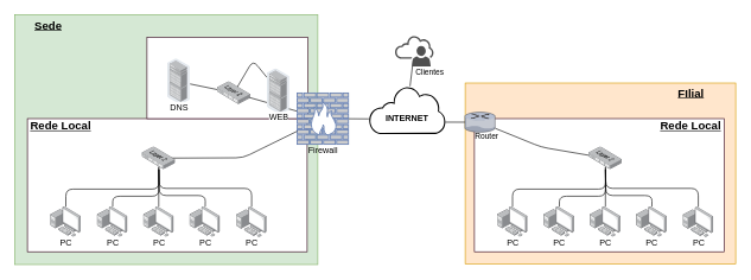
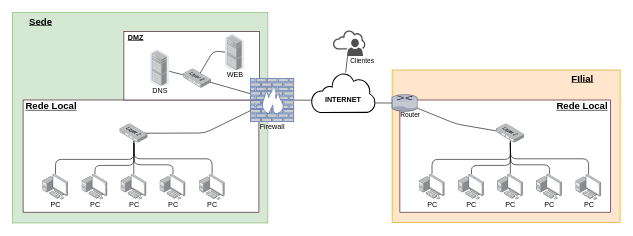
  <mxCell id="0" />
  <mxCell id="1" parent="0" />
  <mxCell id="2" value="" style="rounded=0;whiteSpace=wrap;html=1;shadow=0;strokeColor=#d79b00;fillColor=#ffe6cc;fontSize=16;" vertex="1" parent="1"><mxGeometry x="653" y="116" width="380" height="254" as="geometry" /></mxCell>
  <mxCell id="3" value="" style="rounded=0;whiteSpace=wrap;html=1;shadow=0;strokeColor=#82b366;fillColor=#d5e8d4;fontSize=16;" vertex="1" parent="1"><mxGeometry x="20" y="20" width="426" height="351" as="geometry" /></mxCell>
  <mxCell id="4" value="" style="rounded=0;whiteSpace=wrap;html=1;strokeColor=#33001A;shadow=0;" vertex="1" parent="1"><mxGeometry x="38" y="166" width="393" height="187" as="geometry" /></mxCell>
  <mxCell id="5" value="" style="rounded=0;whiteSpace=wrap;html=1;strokeColor=#33001A;" vertex="1" parent="1"><mxGeometry x="206" y="52" width="226" height="114" as="geometry" /></mxCell>
  <mxCell id="6" value="PC" style="points=[];aspect=fixed;html=1;align=center;shadow=0;dashed=0;image;image=img/lib/allied_telesis/computer_and_terminals/Personal_Computer_with_Server.svg;spacingTop=-7;" vertex="1" parent="1"><mxGeometry x="70.5" y="289.5" width="43" height="43" as="geometry" /></mxCell>
+ <mxCell id="7" value="&lt;b style=&quot;font-size: 12px;&quot;&gt;&lt;font style=&quot;font-size: 12px;&quot;&gt;DMZ&lt;/font&gt;&lt;/b&gt;" style="text;html=1;strokeColor=none;fillColor=none;align=center;verticalAlign=middle;whiteSpace=wrap;rounded=0;fontStyle=4;fontSize=12;" vertex="1" parent="1"><mxGeometry x="206" y="52" width="40" height="20" as="geometry" /></mxCell>
  <mxCell id="8" value="&lt;b style=&quot;font-size: 16px;&quot;&gt;&lt;font style=&quot;font-size: 16px;&quot;&gt;Rede Local&lt;/font&gt;&lt;/b&gt;" style="text;html=1;strokeColor=none;fillColor=none;align=center;verticalAlign=middle;whiteSpace=wrap;rounded=0;fontStyle=4;fontSize=16;" vertex="1" parent="1"><mxGeometry x="38" y="166" width="94" height="20" as="geometry" /></mxCell>
  <mxCell id="9" value="" style="endArrow=none;html=1;fontSize=13;spacingTop=0;labelBorderColor=none;targetPerimeterSpacing=0;sourcePerimeterSpacing=-26;exitX=0.001;exitY=0.684;exitDx=0;exitDy=0;exitPerimeter=0;" edge="1" parent="1" source="17" target="11"><mxGeometry width="50" height="50" relative="1" as="geometry"><mxPoint x="38" y="521" as="sourcePoint" /><mxPoint x="88" y="471" as="targetPoint" /></mxGeometry></mxCell>
  <mxCell id="10" value="" style="endArrow=none;html=1;fontSize=11;spacingTop=0;sourcePerimeterSpacing=0;targetPerimeterSpacing=-6;endSize=11;" edge="1" parent="1" source="11" target="30"><mxGeometry width="50" height="50" relative="1" as="geometry"><mxPoint x="38" y="522" as="sourcePoint" /><mxPoint x="88" y="472" as="targetPoint" /></mxGeometry></mxCell>
  <mxCell id="11" value="&lt;font color=&quot;#000000&quot;&gt;Firewall&lt;/font&gt;" style="fontColor=#0066CC;verticalAlign=top;verticalLabelPosition=bottom;labelPosition=center;align=center;html=1;outlineConnect=0;fillColor=#CCCCCC;strokeColor=#6881B3;gradientColor=none;gradientDirection=north;strokeWidth=2;shape=mxgraph.networks.firewall;spacingTop=-5;" vertex="1" parent="1"><mxGeometry x="417" y="130" width="72" height="72" as="geometry" /></mxCell>
  <mxCell id="12" value="" style="endArrow=none;html=1;fontSize=11;spacingTop=0;sourcePerimeterSpacing=0;targetPerimeterSpacing=-13;endSize=11;" edge="1" parent="1" source="11" target="13"><mxGeometry width="50" height="50" relative="1" as="geometry"><mxPoint x="427" y="156.968" as="sourcePoint" /><mxPoint x="402" y="143.752" as="targetPoint" /><Array as="points"><mxPoint x="341" y="221" /></Array></mxGeometry></mxCell>
  <mxCell id="13" value="" style="points=[];aspect=fixed;html=1;align=center;shadow=0;dashed=0;image;image=img/lib/allied_telesis/switch/Switch_24_port_L2.svg;strokeColor=#33001A;fillColor=#000000;fontSize=11;verticalAlign=top;horizontal=1;labelBorderColor=none;spacingTop=0;spacing=-53;" vertex="1" parent="1"><mxGeometry x="199" y="205.5" width="47" height="32" as="geometry" /></mxCell>
  <mxCell id="14" value="" style="endArrow=none;html=1;fontSize=13;spacingTop=0;labelBorderColor=none;targetPerimeterSpacing=0;sourcePerimeterSpacing=0;" edge="1" parent="1" source="15" target="17"><mxGeometry width="50" height="50" relative="1" as="geometry"><mxPoint x="546.646" y="175.472" as="sourcePoint" /><mxPoint x="453" y="175.853" as="targetPoint" /></mxGeometry></mxCell>
  <mxCell id="15" value="Clientes" style="pointerEvents=1;shadow=0;dashed=0;html=1;strokeColor=none;fillColor=#505050;labelPosition=center;verticalLabelPosition=bottom;verticalAlign=top;outlineConnect=0;align=center;shape=mxgraph.office.users.online_user;fontSize=11;spacingTop=-6;spacingRight=-43;" vertex="1" parent="1"><mxGeometry x="554.5" y="49.5" width="54" height="43" as="geometry" /></mxCell>
  <mxCell id="16" value="" style="group" vertex="1" connectable="0" parent="1"><mxGeometry x="517.5" y="120.5" width="108" height="80" as="geometry" /></mxCell>
  <mxCell id="17" value="" style="aspect=fixed;pointerEvents=1;shadow=0;dashed=0;html=1;strokeColor=none;labelPosition=center;verticalLabelPosition=bottom;verticalAlign=top;align=center;fillColor=#000000;shape=mxgraph.mscae.enterprise.internet_hollow" vertex="1" parent="16"><mxGeometry width="108" height="67.021" as="geometry" /></mxCell>
  <mxCell id="18" value="&lt;b style=&quot;white-space: nowrap&quot;&gt;&lt;font style=&quot;font-size: 12px&quot;&gt;INTERNET&lt;/font&gt;&lt;/b&gt;" style="text;html=1;strokeColor=none;fillColor=none;align=center;verticalAlign=middle;whiteSpace=wrap;rounded=0;" vertex="1" parent="16"><mxGeometry x="29.489" y="40.182" width="49.021" height="9.143" as="geometry" /></mxCell>
  <mxCell id="19" value="PC" style="points=[];aspect=fixed;html=1;align=center;shadow=0;dashed=0;image;image=img/lib/allied_telesis/computer_and_terminals/Personal_Computer_with_Server.svg;spacingTop=-7;" vertex="1" parent="1"><mxGeometry x="136" y="289.5" width="43" height="43" as="geometry" /></mxCell>
  <mxCell id="20" value="PC" style="points=[];aspect=fixed;html=1;align=center;shadow=0;dashed=0;image;image=img/lib/allied_telesis/computer_and_terminals/Personal_Computer_with_Server.svg;spacingTop=-7;" vertex="1" parent="1"><mxGeometry x="266" y="289.5" width="43" height="43" as="geometry" /></mxCell>
  <mxCell id="21" value="PC" style="points=[];aspect=fixed;html=1;align=center;shadow=0;dashed=0;image;image=img/lib/allied_telesis/computer_and_terminals/Personal_Computer_with_Server.svg;spacingTop=-7;" vertex="1" parent="1"><mxGeometry x="331.5" y="290" width="43" height="43" as="geometry" /></mxCell>
  <mxCell id="22" value="PC" style="points=[];aspect=fixed;html=1;align=center;shadow=0;dashed=0;image;image=img/lib/allied_telesis/computer_and_terminals/Personal_Computer_with_Server.svg;spacingTop=-7;" vertex="1" parent="1"><mxGeometry x="201" y="289.5" width="43" height="43" as="geometry" /></mxCell>
  <mxCell id="23" value="" style="endArrow=none;html=1;fontSize=11;" edge="1" parent="1" source="6" target="13"><mxGeometry width="50" height="50" relative="1" as="geometry"><mxPoint x="38" y="463" as="sourcePoint" /><mxPoint x="88" y="413" as="targetPoint" /><Array as="points"><mxPoint x="92" y="265" /><mxPoint x="223" y="265" /></Array></mxGeometry></mxCell>
  <mxCell id="24" value="" style="endArrow=none;html=1;fontSize=11;" edge="1" parent="1" source="19" target="13"><mxGeometry width="50" height="50" relative="1" as="geometry"><mxPoint x="102" y="332" as="sourcePoint" /><mxPoint x="232.624" y="226.5" as="targetPoint" /><Array as="points"><mxPoint x="158" y="275" /><mxPoint x="223" y="275" /></Array></mxGeometry></mxCell>
  <mxCell id="25" value="" style="endArrow=none;html=1;fontSize=11;jumpSize=4;sourcePerimeterSpacing=0;targetPerimeterSpacing=-4;" edge="1" parent="1" source="22" target="13"><mxGeometry width="50" height="50" relative="1" as="geometry"><mxPoint x="38" y="463" as="sourcePoint" /><mxPoint x="88" y="413" as="targetPoint" /></mxGeometry></mxCell>
  <mxCell id="26" value="" style="endArrow=none;html=1;fontSize=11;" edge="1" parent="1" source="20" target="13"><mxGeometry width="50" height="50" relative="1" as="geometry"><mxPoint x="38" y="463" as="sourcePoint" /><mxPoint x="88" y="413" as="targetPoint" /><Array as="points"><mxPoint x="288" y="274" /><mxPoint x="223" y="274" /></Array></mxGeometry></mxCell>
  <mxCell id="27" value="" style="endArrow=none;html=1;fontSize=11;targetPerimeterSpacing=-3;" edge="1" parent="1" source="21" target="13"><mxGeometry width="50" height="50" relative="1" as="geometry"><mxPoint x="38" y="463" as="sourcePoint" /><mxPoint x="88" y="413" as="targetPoint" /><Array as="points"><mxPoint x="353" y="264" /><mxPoint x="223" y="264" /></Array></mxGeometry></mxCell>
  <mxCell id="28" value="" style="endArrow=none;html=1;fontSize=11;" edge="1" parent="1" source="30" target="31"><mxGeometry width="50" height="50" relative="1" as="geometry"><mxPoint x="38" y="424" as="sourcePoint" /><mxPoint x="88" y="374" as="targetPoint" /><Array as="points" /></mxGeometry></mxCell>
  <mxCell id="29" value="" style="endArrow=none;html=1;fontSize=11;targetPerimeterSpacing=0;sourcePerimeterSpacing=-9;" edge="1" parent="1" source="30" target="32"><mxGeometry width="50" height="50" relative="1" as="geometry"><mxPoint x="341.5" y="150.957" as="sourcePoint" /><mxPoint x="264.5" y="134.433" as="targetPoint" /><Array as="points"><mxPoint x="355" y="84" /></Array></mxGeometry></mxCell>
  <mxCell id="30" value="" style="points=[];aspect=fixed;html=1;align=center;shadow=0;dashed=0;image;image=img/lib/allied_telesis/switch/Switch_24_port_L2.svg;strokeColor=#33001A;fillColor=#000000;fontSize=11;verticalAlign=top;horizontal=1;labelBorderColor=none;spacingTop=-8;" vertex="1" parent="1"><mxGeometry x="304.5" y="114" width="47" height="32" as="geometry" /></mxCell>
- <mxCell id="31" value="DNS" style="points=[];aspect=fixed;html=1;align=center;shadow=0;dashed=0;image;image=img/lib/allied_telesis/storage/Datacenter_Server_Rack_EoR.svg;spacingTop=-10;" vertex="1" parent="1"><mxGeometry x="234.5" y="82" width="32" height="64" as="geometry" /></mxCell>
- <mxCell id="32" value="WEB" style="points=[];aspect=fixed;html=1;align=center;shadow=0;dashed=0;image;image=img/lib/allied_telesis/storage/Datacenter_Server_Rack_EoR.svg;spacingTop=-10;" vertex="1" parent="1"><mxGeometry x="374.5" y="96" width="32" height="64" as="geometry" /></mxCell>
+ <mxCell id="31" value="DNS" style="points=[];aspect=fixed;html=1;align=center;shadow=0;dashed=0;image;image=img/lib/allied_telesis/storage/Datacenter_Server_Rack_EoR.svg;spacingTop=-10;" vertex="1" parent="1"><mxGeometry x="249.5" y="82" width="32" height="64" as="geometry" /></mxCell>
+ <mxCell id="32" value="WEB" style="points=[];aspect=fixed;html=1;align=center;shadow=0;dashed=0;image;image=img/lib/allied_telesis/storage/Datacenter_Server_Rack_EoR.svg;spacingTop=-10;" vertex="1" parent="1"><mxGeometry x="374.5" y="56" width="32" height="64" as="geometry" /></mxCell>
  <mxCell id="33" value="" style="rounded=0;whiteSpace=wrap;html=1;strokeColor=#33001A;shadow=0;" vertex="1" parent="1"><mxGeometry x="666" y="166" width="351" height="187" as="geometry" /></mxCell>
  <mxCell id="34" value="PC" style="points=[];aspect=fixed;html=1;align=center;shadow=0;dashed=0;image;image=img/lib/allied_telesis/computer_and_terminals/Personal_Computer_with_Server.svg;spacingTop=-7;" vertex="1" parent="1"><mxGeometry x="698" y="289.5" width="43" height="43" as="geometry" /></mxCell>
  <mxCell id="35" value="" style="points=[];aspect=fixed;html=1;align=center;shadow=0;dashed=0;image;image=img/lib/allied_telesis/switch/Switch_24_port_L2.svg;strokeColor=#33001A;fillColor=#000000;fontSize=11;verticalAlign=top;horizontal=1;labelBorderColor=none;spacingTop=0;spacing=-53;" vertex="1" parent="1"><mxGeometry x="826.5" y="205.5" width="47" height="32" as="geometry" /></mxCell>
  <mxCell id="36" value="PC" style="points=[];aspect=fixed;html=1;align=center;shadow=0;dashed=0;image;image=img/lib/allied_telesis/computer_and_terminals/Personal_Computer_with_Server.svg;spacingTop=-7;" vertex="1" parent="1"><mxGeometry x="763.5" y="289.5" width="43" height="43" as="geometry" /></mxCell>
  <mxCell id="37" value="PC" style="points=[];aspect=fixed;html=1;align=center;shadow=0;dashed=0;image;image=img/lib/allied_telesis/computer_and_terminals/Personal_Computer_with_Server.svg;spacingTop=-7;" vertex="1" parent="1"><mxGeometry x="893.5" y="289.5" width="43" height="43" as="geometry" /></mxCell>
  <mxCell id="38" value="PC" style="points=[];aspect=fixed;html=1;align=center;shadow=0;dashed=0;image;image=img/lib/allied_telesis/computer_and_terminals/Personal_Computer_with_Server.svg;spacingTop=-7;" vertex="1" parent="1"><mxGeometry x="959" y="290" width="43" height="43" as="geometry" /></mxCell>
  <mxCell id="39" value="PC" style="points=[];aspect=fixed;html=1;align=center;shadow=0;dashed=0;image;image=img/lib/allied_telesis/computer_and_terminals/Personal_Computer_with_Server.svg;spacingTop=-7;" vertex="1" parent="1"><mxGeometry x="828.5" y="289.5" width="43" height="43" as="geometry" /></mxCell>
  <mxCell id="40" value="" style="endArrow=none;html=1;fontSize=11;" edge="1" parent="1"><mxGeometry width="50" height="50" relative="1" as="geometry"><mxPoint x="719.5" y="289.5" as="sourcePoint" /><mxPoint x="850.184" y="237.5" as="targetPoint" /><Array as="points"><mxPoint x="719.5" y="265" /><mxPoint x="850.5" y="265" /></Array></mxGeometry></mxCell>
  <mxCell id="41" value="" style="endArrow=none;html=1;fontSize=11;" edge="1" parent="1"><mxGeometry width="50" height="50" relative="1" as="geometry"><mxPoint x="785.299" y="289.5" as="sourcePoint" /><mxPoint x="850.15" y="237.5" as="targetPoint" /><Array as="points"><mxPoint x="785.5" y="275" /><mxPoint x="850.5" y="275" /></Array></mxGeometry></mxCell>
  <mxCell id="42" value="" style="endArrow=none;html=1;fontSize=11;jumpSize=4;sourcePerimeterSpacing=0;targetPerimeterSpacing=-4;" edge="1" parent="1"><mxGeometry width="50" height="50" relative="1" as="geometry"><mxPoint x="850" y="289.5" as="sourcePoint" /><mxPoint x="850" y="233.5" as="targetPoint" /></mxGeometry></mxCell>
  <mxCell id="43" value="" style="endArrow=none;html=1;fontSize=11;" edge="1" parent="1"><mxGeometry width="50" height="50" relative="1" as="geometry"><mxPoint x="915.291" y="289.5" as="sourcePoint" /><mxPoint x="850.152" y="237.5" as="targetPoint" /><Array as="points"><mxPoint x="915.5" y="274" /><mxPoint x="850.5" y="274" /></Array></mxGeometry></mxCell>
  <mxCell id="44" value="" style="endArrow=none;html=1;fontSize=11;targetPerimeterSpacing=-3;" edge="1" parent="1"><mxGeometry width="50" height="50" relative="1" as="geometry"><mxPoint x="980.5" y="290" as="sourcePoint" /><mxPoint x="850.153" y="234.5" as="targetPoint" /><Array as="points"><mxPoint x="980.5" y="264" /><mxPoint x="850.5" y="264" /></Array></mxGeometry></mxCell>
  <mxCell id="45" value="Router" style="verticalLabelPosition=bottom;aspect=fixed;html=1;verticalAlign=top;strokeColor=none;align=center;outlineConnect=0;shape=mxgraph.citrix.router;shadow=0;fillColor=#000000;fontSize=11;spacingTop=-7;spacingRight=-18;" vertex="1" parent="1"><mxGeometry x="652.5" y="157" width="43" height="28" as="geometry" /></mxCell>
  <mxCell id="46" value="" style="endArrow=none;html=1;fontSize=11;exitX=0.995;exitY=0.753;exitDx=0;exitDy=0;exitPerimeter=0;" edge="1" parent="1" source="17" target="45"><mxGeometry width="50" height="50" relative="1" as="geometry"><mxPoint x="316" y="424" as="sourcePoint" /><mxPoint x="366" y="374" as="targetPoint" /></mxGeometry></mxCell>
  <mxCell id="47" value="" style="endArrow=none;html=1;fontSize=11;" edge="1" parent="1" source="35" target="45"><mxGeometry width="50" height="50" relative="1" as="geometry"><mxPoint x="508.5" y="424" as="sourcePoint" /><mxPoint x="558.5" y="374" as="targetPoint" /><Array as="points"><mxPoint x="760" y="206" /></Array></mxGeometry></mxCell>
  <mxCell id="48" value="&lt;b style=&quot;font-size: 16px;&quot;&gt;&lt;font style=&quot;font-size: 16px;&quot;&gt;Rede Local&lt;/font&gt;&lt;/b&gt;" style="text;html=1;strokeColor=none;fillColor=none;align=center;verticalAlign=middle;whiteSpace=wrap;rounded=0;fontStyle=4;fontSize=16;" vertex="1" parent="1"><mxGeometry x="923" y="166" width="94" height="20" as="geometry" /></mxCell>
  <mxCell id="49" value="&lt;b style=&quot;font-size: 16px&quot;&gt;&lt;font style=&quot;font-size: 16px&quot;&gt;Sede&lt;/font&gt;&lt;/b&gt;" style="text;html=1;strokeColor=none;fillColor=none;align=center;verticalAlign=middle;whiteSpace=wrap;rounded=0;fontStyle=4;fontSize=16;" vertex="1" parent="1"><mxGeometry x="40" y="25" width="55" height="20" as="geometry" /></mxCell>
  <mxCell id="50" value="&lt;b&gt;FIlial&lt;/b&gt;" style="text;html=1;strokeColor=none;fillColor=none;align=center;verticalAlign=middle;whiteSpace=wrap;rounded=0;fontStyle=4;fontSize=16;" vertex="1" parent="1"><mxGeometry x="943" y="120" width="55" height="20" as="geometry" /></mxCell>
